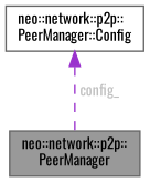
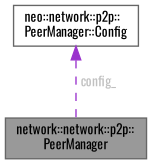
  digraph {
    fontname=Oswald
    node [color=gray40 fontname=Oswald fontsize=10 shape=box style=filled]
-   n1 [fillcolor=grey60 fontcolor=black height=0.2 label="neo::network::p2p::\lPeerManager" width=0.4]
+   n1 [fillcolor=grey60 fontcolor=black height=0.2 label="network::network::p2p::\lPeerManager" width=0.4]
    n2 [fillcolor=white height=0.2 label="neo::network::p2p::\lPeerManager::Config" width=0.4]
    n2 -> n1 [color=darkorchid3 dir=back fontcolor=grey fontname=Oswald fontsize=10 label=<<TABLE CELLBORDER="0" BORDER="0"><TR><TD VALIGN="top" ALIGN="LEFT" CELLPADDING="1" CELLSPACING="0">config_</TD></TR> </TABLE>> labelfontname=Helvetica labelfontsize=10 style=dashed]
  }
